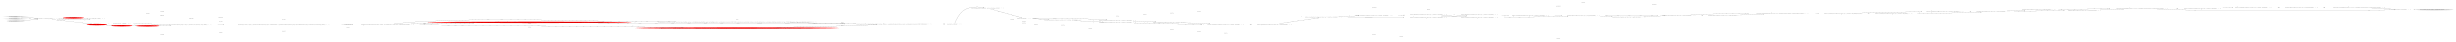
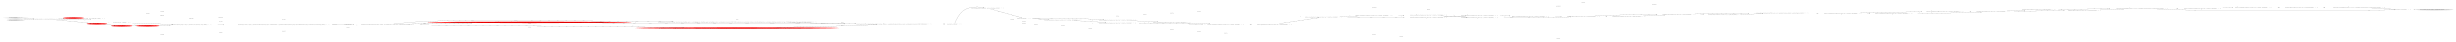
  digraph {
    fontname="Roboto Mono"
    rankdir=LR
    node [fillcolor=white fontname="Roboto Mono" shape=ellipse style=filled]
    edge [fontname="Roboto Mono" style=bold]
    n1 [label="testHarness.processElement(new StreamRecord<>(new Tuple2<>(\"key1\",1),initialTime + 20))@@@18@@@['1', '1', '1']"]
    n2 [label="testHarness.processElement(new StreamRecord<>(new Tuple2<>(\"key1\",1),initialTime))@@@19@@@['1', '1', '1']"]
    n3 [label="testHarness.processElement(new StreamRecord<>(new Tuple2<>(\"key1\",1),initialTime + 999))@@@20@@@['1', '1', '1']"]
    n4 [label="testHarness.processElement(new StreamRecord<>(new Tuple2<>(\"key2\",1),initialTime + 1000))@@@34@@@['1', '1', '0']"]
    n5 [label="testHarness.processElement(new StreamRecord<>(new Tuple2<>(\"key2\",1),initialTime + 1000))@@@35@@@['1', '1', '0']"]
    n6 [label="expectedOutput.add(new StreamRecord<>(new Tuple2<>(\"key2\",6),Long.MAX_VALUE))@@@36@@@['1', '1', '0']"]
    n7 [label="expectedOutput.add(new StreamRecord<>(new Tuple2<>(\"key2\",4),Long.MAX_VALUE))@@@26@@@['1', '1', '0']"]
    n8 [label="expectedOutput.add(new StreamRecord<>(new Tuple2<>(\"key1\",2),Long.MAX_VALUE))@@@25@@@['1', '1', '1']"]
    n9 [label="TestHarnessUtil.assertOutputEqualsSorted(\"Output was not correct.\",expectedOutput,testHarness.getOutput(),new ResultSortComparator())@@@27@@@['1', '1', '1']"]
    n10 [label="expectedOutput.add(new StreamRecord<>(new Tuple2<>(\"key2\",3),Long.MAX_VALUE))@@@26@@@['0', '0', '1']"]
    n11 [label="testHarness.processElement(new StreamRecord<>(new Tuple2<>(\"key2\",1),initialTime + 3500))@@@21@@@['0', '0', '1']"]
    n12 [label="testHarness.processElement(new StreamRecord<>(new Tuple2<>(\"key2\",1),initialTime + 2001))@@@22@@@['0', '0', '1']"]
    n13 [label="testHarness.processElement(new StreamRecord<>(new Tuple2<>(\"key2\",1),initialTime + 1001))@@@23@@@['0', '0', '1']"]
    n14 [label="TestHarnessUtil.assertOutputEqualsSorted(\"Output was not correct.\",expectedOutput,testHarness.getOutput(),new ResultSortComparator())@@@32@@@['1', '1', '1']"]
    n15 [label="testHarness.close()@@@33@@@['1', '1', '1']"]
    n16 [fillcolor=lightgray label="Assert.assertEquals(\"Close was not called.\",1,closeCalled.get())@@@34@@@['1', '1', '1']"]
    n17 [label="testHarness.processElement(new StreamRecord<>(new Tuple2<>(\"key2\",1),initialTime + 1000))@@@30@@@['1', '1', '0']"]
    n18 [label="expectedOutput.add(new StreamRecord<>(new Tuple2<>(\"key1\",4),Long.MAX_VALUE))@@@30@@@['1', '1', '1']"]
    n19 [label="testHarness.processElement(new StreamRecord<>(new Tuple2<>(\"key2\",1),initialTime + 1002))@@@29@@@['0', '0', '1']"]
    n20 [label="expectedOutput.add(new StreamRecord<>(new Tuple2<>(\"key2\",6),Long.MAX_VALUE))@@@32@@@['1', '1', '0']"]
    n21 [label="expectedOutput.add(new StreamRecord<>(new Tuple2<>(\"key2\",5),Long.MAX_VALUE))@@@31@@@['0', '0', '1']"]
    n22 [fillcolor=red label="EvictingWindowOperator<String,Tuple2<String,Integer>,Tuple2<String,Integer>,GlobalWindow> operator = new EvictingWindowOperator<>(GlobalWindows.create(),new GlobalWindow.Serializer(),new TupleKeySelector(),BasicTypeInfo.STRING_TYPE_INFO.createSerializer(new ExecutionConfig()),stateDesc,new InternalIterableWindowFunction<>(new RichSumReducer<GlobalWindow>(closeCalled)),CountTrigger.of(triggerCount),CountEvictor.of(windowSize,evictAfter),0,null)@@@12@@@['0', '1', '0']"]
    n23 [label="OneInputStreamOperatorTestHarness<Tuple2<String,Integer>,Tuple2<String,Integer>> testHarness = new KeyedOneInputStreamOperatorTestHarness<>(operator,new TupleKeySelector(),BasicTypeInfo.STRING_TYPE_INFO)@@@12@@@['1', '1', '1']"]
    n24 [label="long initialTime = 0L@@@13@@@['1', '1', '1']"]
    n25 [label="testHarness.processElement(new StreamRecord<>(new Tuple2<>(\"key2\",1),initialTime + 1000))@@@24@@@['1', '1', '0']"]
    n26 [label="testHarness.processElement(new StreamRecord<>(new Tuple2<>(\"key1\",1),initialTime + 10999))@@@28@@@['1', '1', '1']"]
    n27 [label="ConcurrentLinkedQueue<Object> expectedOutput = new ConcurrentLinkedQueue<>()@@@14@@@['1', '1', '1']"]
    n28 [label="testHarness.processElement(new StreamRecord<>(new Tuple2<>(\"key2\",1),initialTime + 1000))@@@16@@@['0', '0', '1']"]
    n29 [label="testHarness.processElement(new StreamRecord<>(new Tuple2<>(\"key2\",1),initialTime + 3999))@@@18@@@['1', '1', '0']"]
    n30 [label="testHarness.processElement(new StreamRecord<>(new Tuple2<>(\"key2\",1),initialTime + 4000))@@@17@@@['0', '0', '1']"]
    n31 [label="testHarness.processElement(new StreamRecord<>(new Tuple2<>(\"key2\",1),initialTime + 3000))@@@17@@@['1', '1', '0']"]
    n32 [label="testHarness.processElement(new StreamRecord<>(new Tuple2<>(\"key2\",1),initialTime + 1999))@@@23@@@['1', '1', '0']"]
    n33 [label="testHarness.processElement(new StreamRecord<>(new Tuple2<>(\"key2\",1),initialTime + 1998))@@@22@@@['1', '1', '0']"]
    n34 [label="expectedOutput.add(new StreamRecord<>(new Tuple2<>(\"key2\",2),Long.MAX_VALUE))@@@24@@@['1', '1', '1']"]
    n35 [fillcolor=red label="EvictingWindowOperator<String,Tuple2<String,Integer>,Tuple2<String,Integer>,GlobalWindow> operator = new EvictingWindowOperator<>(GlobalWindows.create(),new GlobalWindow.Serializer(),new TupleKeySelector(),BasicTypeInfo.STRING_TYPE_INFO.createSerializer(new ExecutionConfig()),stateDesc,new InternalIterableWindowFunction<>(new RichSumReducer<GlobalWindow>(closeCalled)),CountTrigger.of(TRIGGER_COUNT),CountEvictor.of(WINDOW_SIZE,EVICT_AFTER),0,null)@@@12@@@['1', '0', '0']"]
    n36 [label="EvictingWindowOperator<String,Tuple2<String,Integer>,Tuple2<String,Integer>,GlobalWindow> operator = new EvictingWindowOperator<>(GlobalWindows.create(),new GlobalWindow.Serializer(),new TupleKeySelector(),BasicTypeInfo.STRING_TYPE_INFO.createSerializer(new ExecutionConfig()),stateDesc,new InternalIterableWindowFunction<>(new RichSumReducer<GlobalWindow>(closeCalled)),CountTrigger.of(TRIGGER_COUNT),TimeEvictor.of(Time.seconds(2),EVICT_AFTER),0,null)@@@11@@@['0', '0', '1']"]
    n37 [label="@SuppressWarnings({\"unchecked\",\"rawtypes\"}) TypeSerializer<StreamRecord<Tuple2<String,Integer>>> streamRecordSerializer = (TypeSerializer<StreamRecord<Tuple2<String,Integer>>>)new StreamElementSerializer(inputType.createSerializer(new ExecutionConfig()))@@@7@@@['1', '1', '1']"]
    n38 [label="ListStateDescriptor<StreamRecord<Tuple2<String,Integer>>> stateDesc = new ListStateDescriptor<>(\"window-contents\",streamRecordSerializer)@@@10@@@['1', '1', '1']"]
    n39 [label="final boolean EVICT_AFTER = true@@@5@@@['1', '0', '1']"]
    n40 [fillcolor=red label="final boolean evictAfter = true@@@6@@@['0', '1', '0']"]
    n41 [label="TypeInformation<Tuple2<String,Integer>> inputType = TypeInfoParser.parse(\"Tuple2<String, Integer>\")@@@6@@@['1', '1', '1']"]
    n42 [fillcolor=red label="final int triggerCount = 2@@@5@@@['0', '1', '0']"]
    n43 [label="testHarness.open()@@@15@@@['1', '1', '1']"]
    n44 [label="TestHarnessUtil.assertOutputEqualsSorted(\"Output was not correct.\",expectedOutput,testHarness.getOutput(),new ResultSortComparator())@@@37@@@['1', '1', '0']"]
    n45 [label="final int TRIGGER_COUNT = 2@@@4@@@['1', '0', '1']"]
    n46 [fillcolor=lightgray label="testCountEvictorEvictAfter['1', '0', '0']" shape=diamond]
    n47 [label="AtomicInteger closeCalled = new AtomicInteger(0)@@@3@@@['1', '1', '1']"]
    n48 [fillcolor=red label="final int windowSize = 4@@@4@@@['0', '1', '0']"]
    n49 [fillcolor=red label="final int WINDOW_SIZE = 4@@@4@@@['1', '0', '0']"]
-   n50 [fillcolor=lightgray label="testCountEvictorEvictAfter['0', '1', '0']" shape=diamond]
    n51 [fillcolor=lightgray label="testTimeEvictorEvictAfter['0', '0', '1']"]
    n1 -> n2
    n2 -> n3
    n3 -> n11
    n3 -> n33
    n4 -> n5
    n5 -> n6
    n6 -> n44
    n7 -> n8
    n8 -> n9
    n8 -> n10
    n9 -> n26
    n10 -> n9
    n11 -> n12
    n12 -> n13
    n13 -> n34
    n14 -> n4
    n14 -> n15
    n15 -> n16
    n17 -> n18
    n17 -> n19 [label=0 style=dashed]
    n18 -> n20
    n18 -> n21
    n19 -> n18
    n20 -> n14
    n20 -> n21 [label=0 style=dashed]
    n21 -> n14
    n22 -> n23 [label=operator style=solid]
    n22 -> n23
    n23 -> n24
    n24 -> n1 [label=initialTime style=solid]
    n24 -> n2 [label=initialTime style=solid]
    n24 -> n3 [label=initialTime style=solid]
    n24 -> n4 [label=initialTime style=solid]
    n24 -> n5 [label=initialTime style=solid]
    n24 -> n11 [label=initialTime style=solid]
    n24 -> n12 [label=initialTime style=solid]
    n24 -> n13 [label=initialTime style=solid]
    n24 -> n17 [label=initialTime style=solid]
    n24 -> n19 [label=initialTime style=solid]
    n24 -> n25 [label=initialTime style=solid]
    n24 -> n26 [label=initialTime style=solid]
    n24 -> n27
    n24 -> n28 [label=initialTime style=solid]
    n24 -> n29 [label=initialTime style=solid]
    n24 -> n30 [label=initialTime style=solid]
    n24 -> n31 [label=initialTime style=solid]
    n24 -> n32 [label=initialTime style=solid]
    n24 -> n33 [label=initialTime style=solid]
    n25 -> n13 [label=0 style=dashed]
    n25 -> n34
    n26 -> n17
    n26 -> n19
    n27 -> n9 [label=expectedOutput style=solid]
    n27 -> n14 [label=expectedOutput style=solid]
    n27 -> n43
    n27 -> n44 [label=expectedOutput style=solid]
    n28 -> n30
    n29 -> n1
    n29 -> n30 [label=0 style=dashed]
    n30 -> n1
    n31 -> n28 [label=0 style=dashed]
    n31 -> n29
    n32 -> n12 [label=0 style=dashed]
    n32 -> n25
    n33 -> n11 [label=0 style=dashed]
    n33 -> n32
    n34 -> n7
    n34 -> n8
    n35 -> n22 [label=0 style=dashed]
    n35 -> n23
    n35 -> n23 [label=operator style=solid]
    n35 -> n36 [label=0 style=dashed]
    n36 -> n23
    n36 -> n23 [label=operator style=solid]
    n37 -> n38 [label=streamRecordSerializer style=solid]
    n37 -> n38
    n38 -> n22 [label=stateDesc style=solid]
    n38 -> n22
    n38 -> n35
    n38 -> n35 [label=stateDesc style=solid]
    n38 -> n36
    n38 -> n36 [label=stateDesc style=solid]
    n39 -> n35 [label=EVICT_AFTER style=solid]
    n39 -> n36 [label=EVICT_AFTER style=solid]
    n39 -> n40 [label=0 style=dashed]
    n39 -> n41
    n40 -> n22 [label=evictAfter style=solid]
    n40 -> n41
    n41 -> n37
    n42 -> n22 [label=triggerCount style=solid]
    n42 -> n40
    n43 -> n28
    n43 -> n31
    n44 -> n15
    n45 -> n35 [label=TRIGGER_COUNT style=solid]
    n45 -> n36 [label=TRIGGER_COUNT style=solid]
    n45 -> n42 [label=0 style=dashed]
    n46 -> n47
    n47 -> n22 [label=closeCalled style=solid]
    n47 -> n35 [label=closeCalled style=solid]
    n47 -> n36 [label=closeCalled style=solid]
    n47 -> n45
    n47 -> n48
    n47 -> n49
    n48 -> n22 [label=windowSize style=solid]
    n48 -> n42
    n49 -> n35 [label=WINDOW_SIZE style=solid]
    n49 -> n45
    n49 -> n48 [label=0 style=dashed]
-   n50 -> n47
    n51 -> n47
  }
